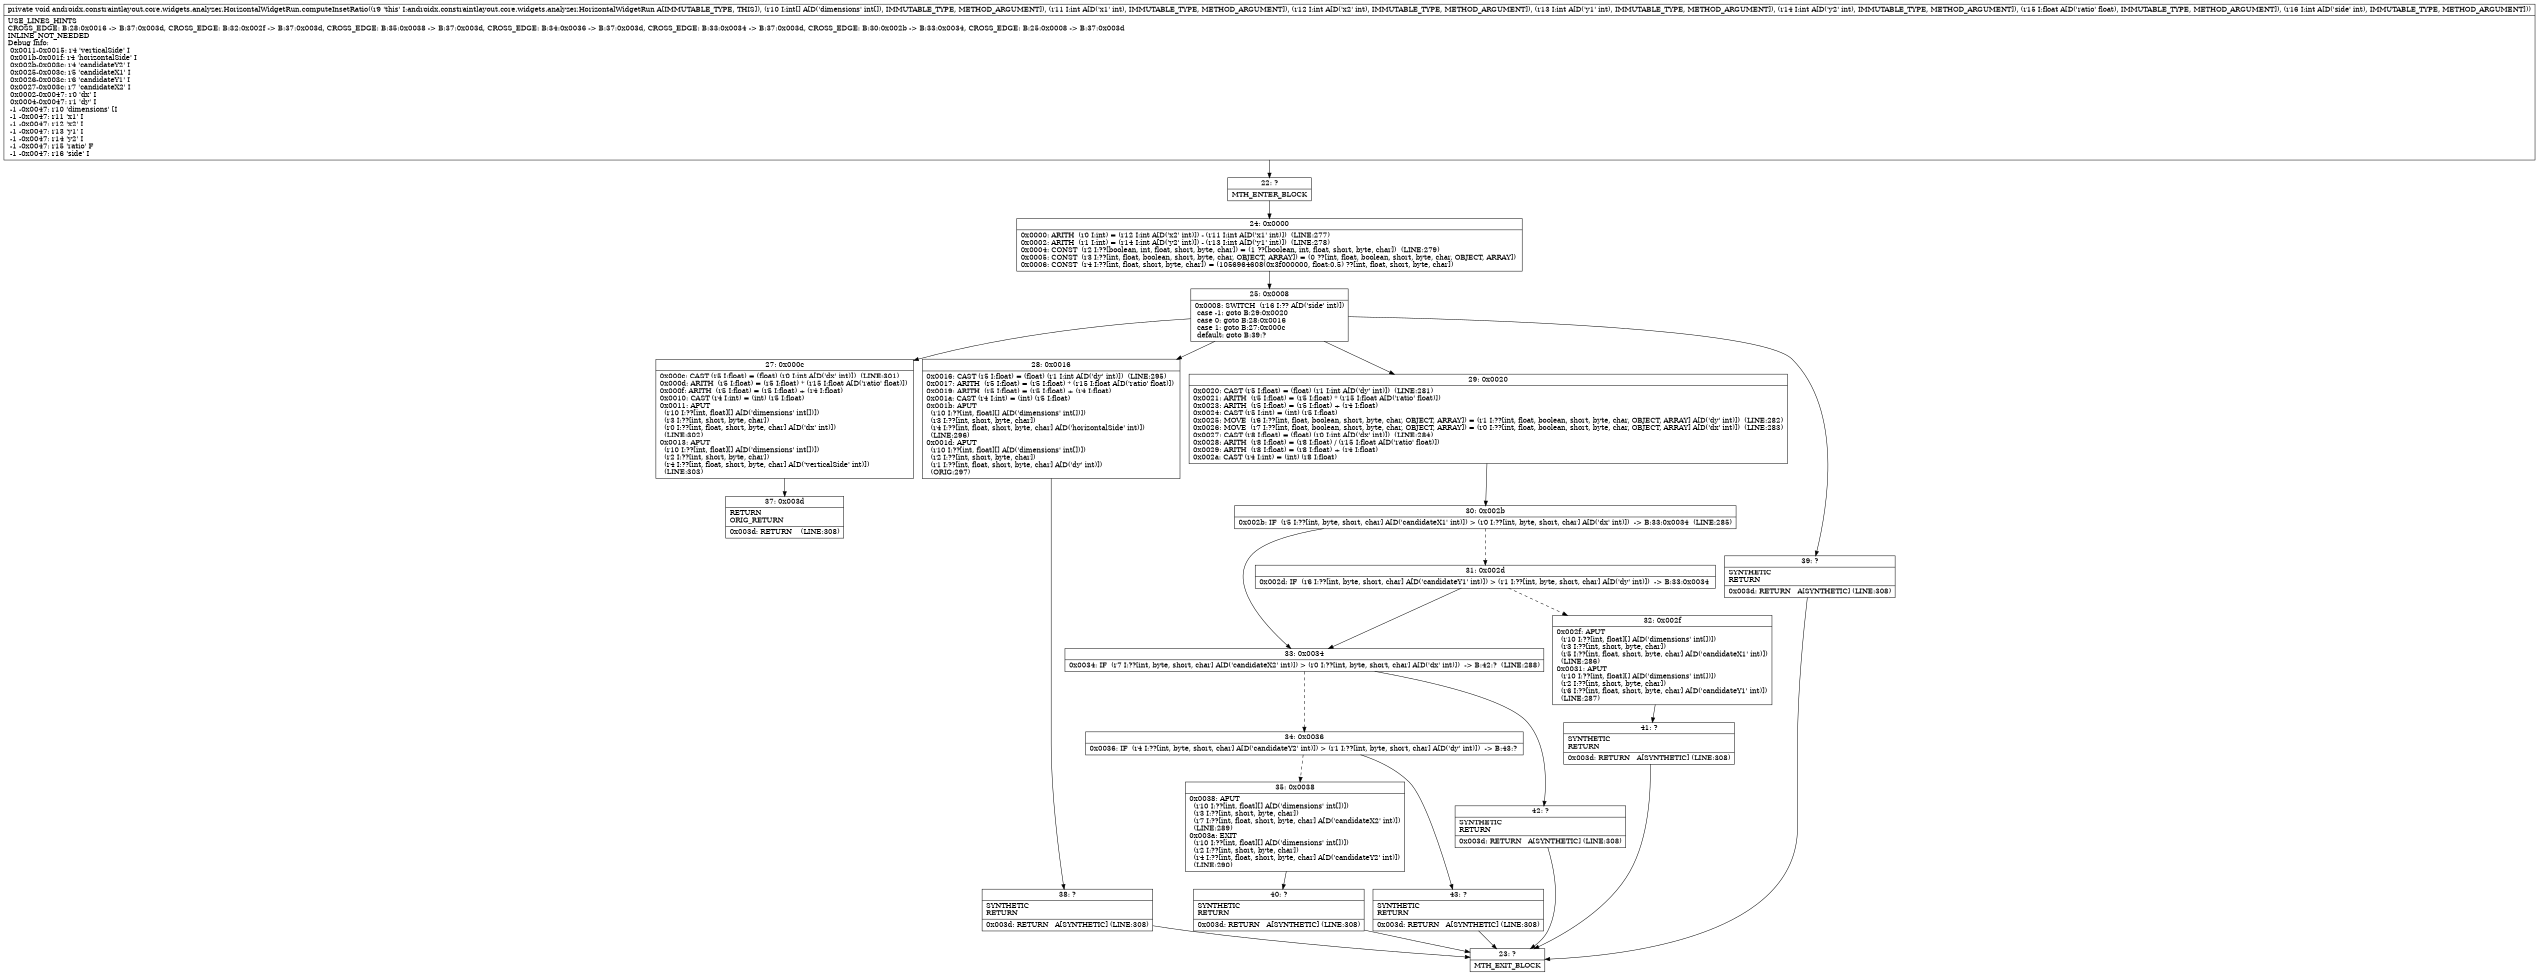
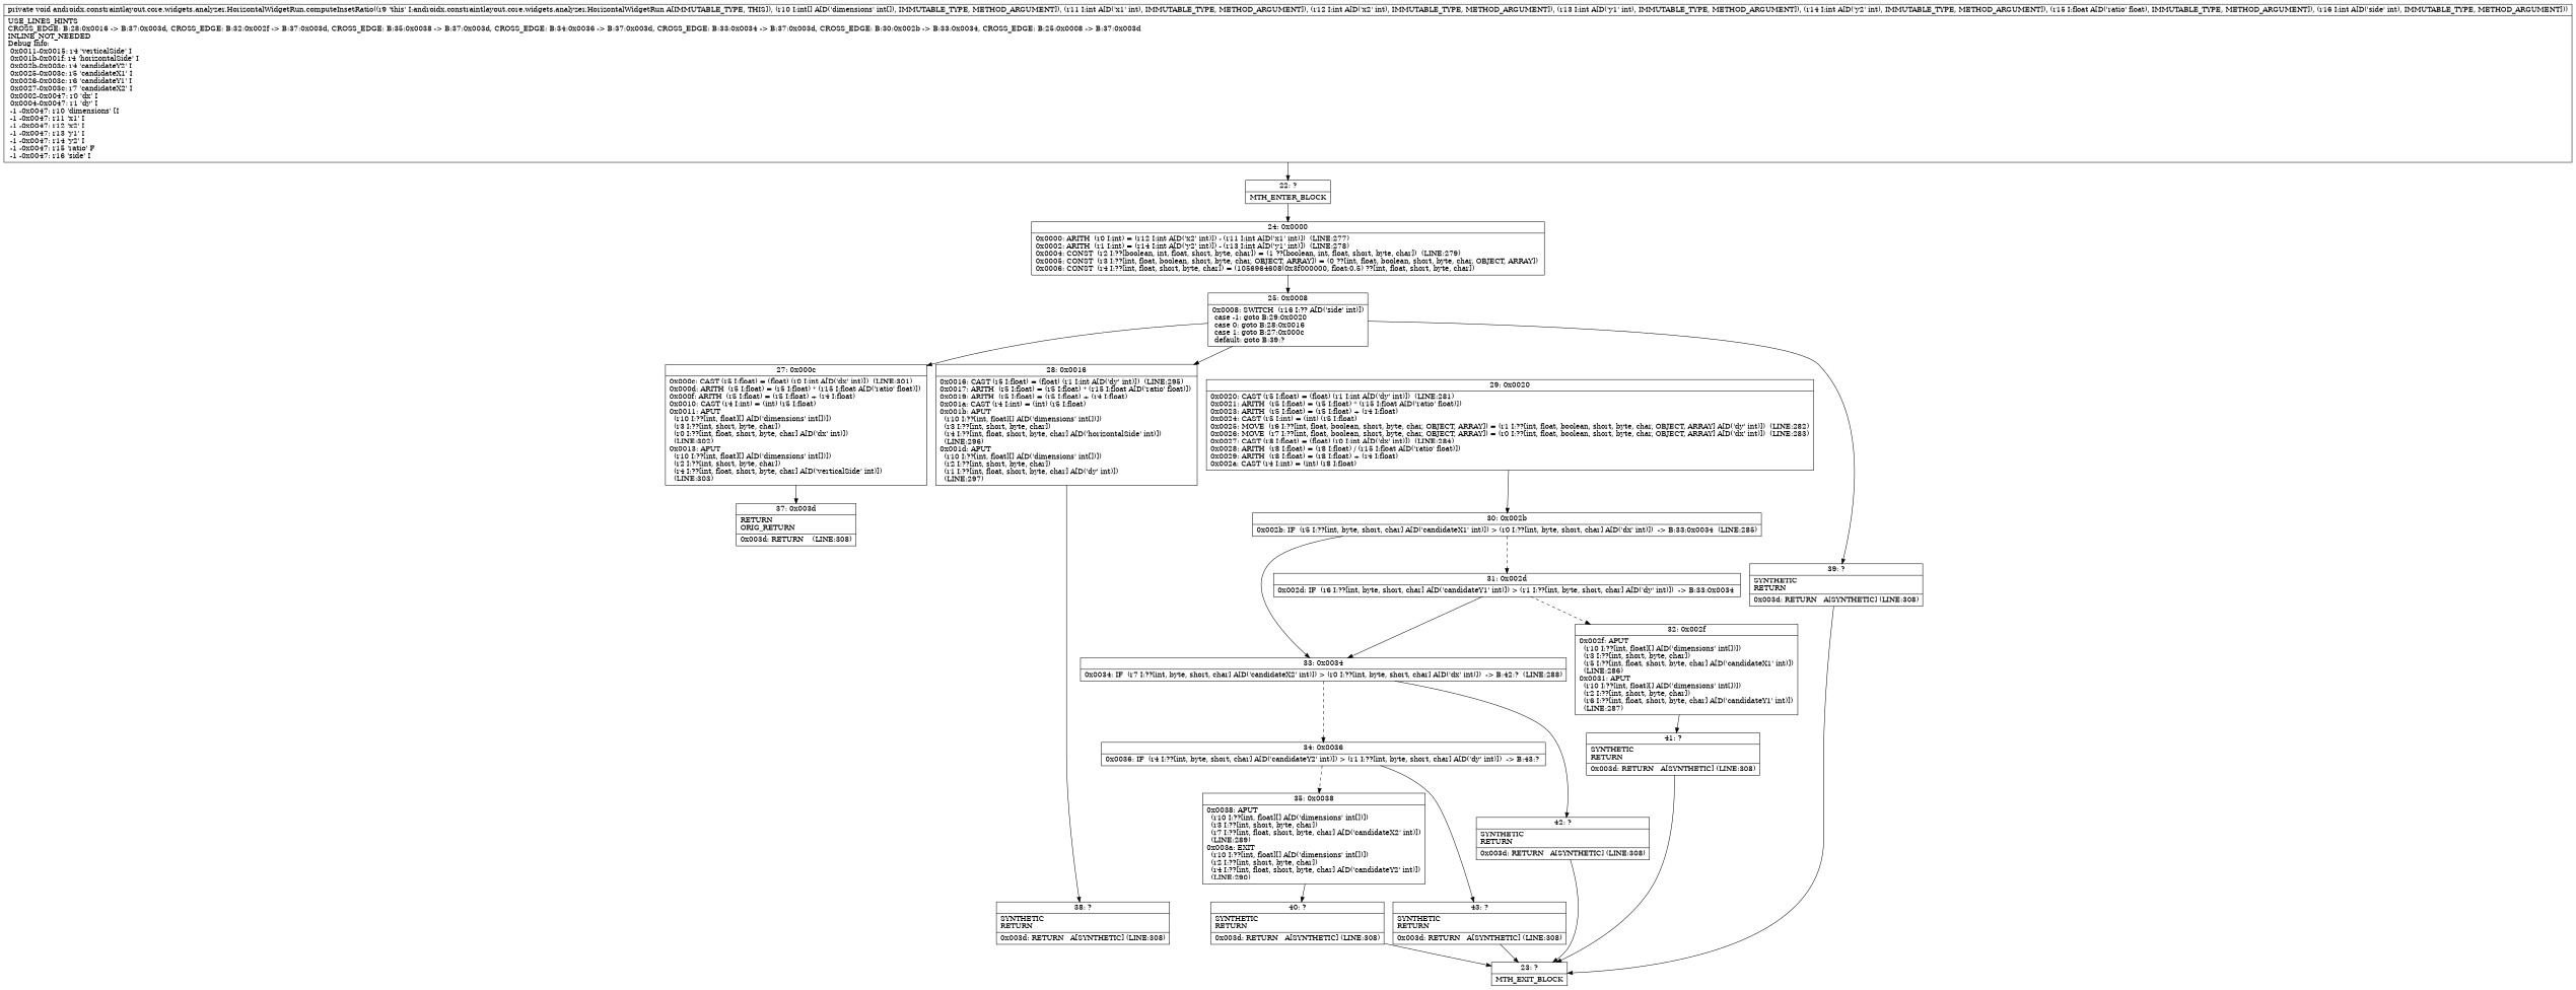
  digraph {
    node [shape=record]
    n1 [label="{22\:\ ?|MTH_ENTER_BLOCK\l}"]
    n2 [label="{24\:\ 0x0000|0x0000: ARITH  (r0 I:int) = (r12 I:int A[D('x2' int)]) \- (r11 I:int A[D('x1' int)])  (LINE:277)\l0x0002: ARITH  (r1 I:int) = (r14 I:int A[D('y2' int)]) \- (r13 I:int A[D('y1' int)])  (LINE:278)\l0x0004: CONST  (r2 I:??[boolean, int, float, short, byte, char]) = (1 ??[boolean, int, float, short, byte, char])  (LINE:279)\l0x0005: CONST  (r3 I:??[int, float, boolean, short, byte, char, OBJECT, ARRAY]) = (0 ??[int, float, boolean, short, byte, char, OBJECT, ARRAY]) \l0x0006: CONST  (r4 I:??[int, float, short, byte, char]) = (1056964608(0x3f000000, float:0.5) ??[int, float, short, byte, char]) \l}"]
    n3 [label="{25\:\ 0x0008|0x0008: SWITCH  (r16 I:?? A[D('side' int)])\l case \-1: goto B:29:0x0020\l case 0: goto B:28:0x0016\l case 1: goto B:27:0x000c\l default: goto B:39:? \l}"]
    n4 [label="{27\:\ 0x000c|0x000c: CAST (r5 I:float) = (float) (r0 I:int A[D('dx' int)])  (LINE:301)\l0x000d: ARITH  (r5 I:float) = (r5 I:float) * (r15 I:float A[D('ratio' float)]) \l0x000f: ARITH  (r5 I:float) = (r5 I:float) + (r4 I:float) \l0x0010: CAST (r4 I:int) = (int) (r5 I:float) \l0x0011: APUT  \l  (r10 I:??[int, float][] A[D('dimensions' int[])])\l  (r3 I:??[int, short, byte, char])\l  (r0 I:??[int, float, short, byte, char] A[D('dx' int)])\l  (LINE:302)\l0x0013: APUT  \l  (r10 I:??[int, float][] A[D('dimensions' int[])])\l  (r2 I:??[int, short, byte, char])\l  (r4 I:??[int, float, short, byte, char] A[D('verticalSide' int)])\l  (LINE:303)\l}"]
-   n5 [label="{28\:\ 0x0016|0x0016: CAST (r5 I:float) = (float) (r1 I:int A[D('dy' int)])  (LINE:295)\l0x0017: ARITH  (r5 I:float) = (r5 I:float) * (r15 I:float A[D('ratio' float)]) \l0x0019: ARITH  (r5 I:float) = (r5 I:float) + (r4 I:float) \l0x001a: CAST (r4 I:int) = (int) (r5 I:float) \l0x001b: APUT  \l  (r10 I:??[int, float][] A[D('dimensions' int[])])\l  (r3 I:??[int, short, byte, char])\l  (r4 I:??[int, float, short, byte, char] A[D('horizontalSide' int)])\l  (LINE:296)\l0x001d: APUT  \l  (r10 I:??[int, float][] A[D('dimensions' int[])])\l  (r2 I:??[int, short, byte, char])\l  (r1 I:??[int, float, short, byte, char] A[D('dy' int)])\l  (ORIG:297)\l}"]
+   n5 [label="{28\:\ 0x0016|0x0016: CAST (r5 I:float) = (float) (r1 I:int A[D('dy' int)])  (LINE:295)\l0x0017: ARITH  (r5 I:float) = (r5 I:float) * (r15 I:float A[D('ratio' float)]) \l0x0019: ARITH  (r5 I:float) = (r5 I:float) + (r4 I:float) \l0x001a: CAST (r4 I:int) = (int) (r5 I:float) \l0x001b: APUT  \l  (r10 I:??[int, float][] A[D('dimensions' int[])])\l  (r3 I:??[int, short, byte, char])\l  (r4 I:??[int, float, short, byte, char] A[D('horizontalSide' int)])\l  (LINE:296)\l0x001d: APUT  \l  (r10 I:??[int, float][] A[D('dimensions' int[])])\l  (r2 I:??[int, short, byte, char])\l  (r1 I:??[int, float, short, byte, char] A[D('dy' int)])\l  (LINE:297)\l}"]
    n6 [label="{29\:\ 0x0020|0x0020: CAST (r5 I:float) = (float) (r1 I:int A[D('dy' int)])  (LINE:281)\l0x0021: ARITH  (r5 I:float) = (r5 I:float) * (r15 I:float A[D('ratio' float)]) \l0x0023: ARITH  (r5 I:float) = (r5 I:float) + (r4 I:float) \l0x0024: CAST (r5 I:int) = (int) (r5 I:float) \l0x0025: MOVE  (r6 I:??[int, float, boolean, short, byte, char, OBJECT, ARRAY]) = (r1 I:??[int, float, boolean, short, byte, char, OBJECT, ARRAY] A[D('dy' int)])  (LINE:282)\l0x0026: MOVE  (r7 I:??[int, float, boolean, short, byte, char, OBJECT, ARRAY]) = (r0 I:??[int, float, boolean, short, byte, char, OBJECT, ARRAY] A[D('dx' int)])  (LINE:283)\l0x0027: CAST (r8 I:float) = (float) (r0 I:int A[D('dx' int)])  (LINE:284)\l0x0028: ARITH  (r8 I:float) = (r8 I:float) \/ (r15 I:float A[D('ratio' float)]) \l0x0029: ARITH  (r8 I:float) = (r8 I:float) + (r4 I:float) \l0x002a: CAST (r4 I:int) = (int) (r8 I:float) \l}"]
    n7 [label="{39\:\ ?|SYNTHETIC\lRETURN\l|0x003d: RETURN   A[SYNTHETIC] (LINE:308)\l}"]
    n8 [label="{37\:\ 0x003d|RETURN\lORIG_RETURN\l|0x003d: RETURN    (LINE:308)\l}"]
    n9 [label="{38\:\ ?|SYNTHETIC\lRETURN\l|0x003d: RETURN   A[SYNTHETIC] (LINE:308)\l}"]
    n10 [label="{30\:\ 0x002b|0x002b: IF  (r5 I:??[int, byte, short, char] A[D('candidateX1' int)]) \> (r0 I:??[int, byte, short, char] A[D('dx' int)])  \-\> B:33:0x0034  (LINE:285)\l}"]
    n11 [label="{23\:\ ?|MTH_EXIT_BLOCK\l}"]
    n12 [label="{31\:\ 0x002d|0x002d: IF  (r6 I:??[int, byte, short, char] A[D('candidateY1' int)]) \> (r1 I:??[int, byte, short, char] A[D('dy' int)])  \-\> B:33:0x0034 \l}"]
    n13 [label="{33\:\ 0x0034|0x0034: IF  (r7 I:??[int, byte, short, char] A[D('candidateX2' int)]) \> (r0 I:??[int, byte, short, char] A[D('dx' int)])  \-\> B:42:?  (LINE:288)\l}"]
    n14 [label="{32\:\ 0x002f|0x002f: APUT  \l  (r10 I:??[int, float][] A[D('dimensions' int[])])\l  (r3 I:??[int, short, byte, char])\l  (r5 I:??[int, float, short, byte, char] A[D('candidateX1' int)])\l  (LINE:286)\l0x0031: APUT  \l  (r10 I:??[int, float][] A[D('dimensions' int[])])\l  (r2 I:??[int, short, byte, char])\l  (r6 I:??[int, float, short, byte, char] A[D('candidateY1' int)])\l  (LINE:287)\l}"]
    n15 [label="{34\:\ 0x0036|0x0036: IF  (r4 I:??[int, byte, short, char] A[D('candidateY2' int)]) \> (r1 I:??[int, byte, short, char] A[D('dy' int)])  \-\> B:43:? \l}"]
    n16 [label="{42\:\ ?|SYNTHETIC\lRETURN\l|0x003d: RETURN   A[SYNTHETIC] (LINE:308)\l}"]
    n17 [label="{41\:\ ?|SYNTHETIC\lRETURN\l|0x003d: RETURN   A[SYNTHETIC] (LINE:308)\l}"]
    n18 [label="{35\:\ 0x0038|0x0038: APUT  \l  (r10 I:??[int, float][] A[D('dimensions' int[])])\l  (r3 I:??[int, short, byte, char])\l  (r7 I:??[int, float, short, byte, char] A[D('candidateX2' int)])\l  (LINE:289)\l0x003a: EXIT  \l  (r10 I:??[int, float][] A[D('dimensions' int[])])\l  (r2 I:??[int, short, byte, char])\l  (r4 I:??[int, float, short, byte, char] A[D('candidateY2' int)])\l  (LINE:290)\l}"]
    n19 [label="{43\:\ ?|SYNTHETIC\lRETURN\l|0x003d: RETURN   A[SYNTHETIC] (LINE:308)\l}"]
    n20 [label="{40\:\ ?|SYNTHETIC\lRETURN\l|0x003d: RETURN   A[SYNTHETIC] (LINE:308)\l}"]
    n21 [label="{private void androidx.constraintlayout.core.widgets.analyzer.HorizontalWidgetRun.computeInsetRatio((r9 'this' I:androidx.constraintlayout.core.widgets.analyzer.HorizontalWidgetRun A[IMMUTABLE_TYPE, THIS]), (r10 I:int[] A[D('dimensions' int[]), IMMUTABLE_TYPE, METHOD_ARGUMENT]), (r11 I:int A[D('x1' int), IMMUTABLE_TYPE, METHOD_ARGUMENT]), (r12 I:int A[D('x2' int), IMMUTABLE_TYPE, METHOD_ARGUMENT]), (r13 I:int A[D('y1' int), IMMUTABLE_TYPE, METHOD_ARGUMENT]), (r14 I:int A[D('y2' int), IMMUTABLE_TYPE, METHOD_ARGUMENT]), (r15 I:float A[D('ratio' float), IMMUTABLE_TYPE, METHOD_ARGUMENT]), (r16 I:int A[D('side' int), IMMUTABLE_TYPE, METHOD_ARGUMENT]))  | USE_LINES_HINTS\lCROSS_EDGE: B:28:0x0016 \-\> B:37:0x003d, CROSS_EDGE: B:32:0x002f \-\> B:37:0x003d, CROSS_EDGE: B:35:0x0038 \-\> B:37:0x003d, CROSS_EDGE: B:34:0x0036 \-\> B:37:0x003d, CROSS_EDGE: B:33:0x0034 \-\> B:37:0x003d, CROSS_EDGE: B:30:0x002b \-\> B:33:0x0034, CROSS_EDGE: B:25:0x0008 \-\> B:37:0x003d\lINLINE_NOT_NEEDED\lDebug Info:\l  0x0011\-0x0015: r4 'verticalSide' I\l  0x001b\-0x001f: r4 'horizontalSide' I\l  0x002b\-0x003c: r4 'candidateY2' I\l  0x0025\-0x003c: r5 'candidateX1' I\l  0x0026\-0x003c: r6 'candidateY1' I\l  0x0027\-0x003c: r7 'candidateX2' I\l  0x0002\-0x0047: r0 'dx' I\l  0x0004\-0x0047: r1 'dy' I\l  \-1 \-0x0047: r10 'dimensions' [I\l  \-1 \-0x0047: r11 'x1' I\l  \-1 \-0x0047: r12 'x2' I\l  \-1 \-0x0047: r13 'y1' I\l  \-1 \-0x0047: r14 'y2' I\l  \-1 \-0x0047: r15 'ratio' F\l  \-1 \-0x0047: r16 'side' I\l}"]
    n1 -> n2
    n2 -> n3
    n3 -> n4
    n3 -> n5
-   n3 -> n6
    n3 -> n7
    n4 -> n8
    n5 -> n9
    n6 -> n10
    n7 -> n11
-   n9 -> n11
    n10 -> n12 [style=dashed]
    n10 -> n13
    n12 -> n13
    n12 -> n14 [style=dashed]
    n13 -> n15 [style=dashed]
    n13 -> n16
    n14 -> n17
    n15 -> n18 [style=dashed]
    n15 -> n19
    n16 -> n11
    n17 -> n11
    n18 -> n20
    n19 -> n11
    n20 -> n11
    n21 -> n1
  }
